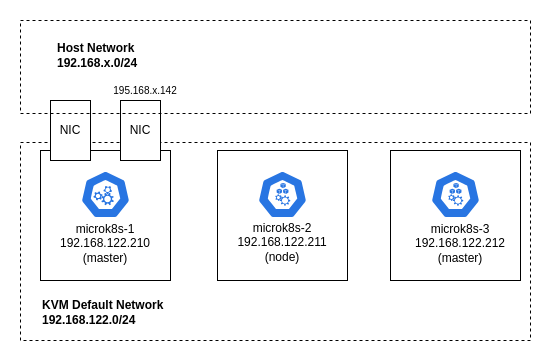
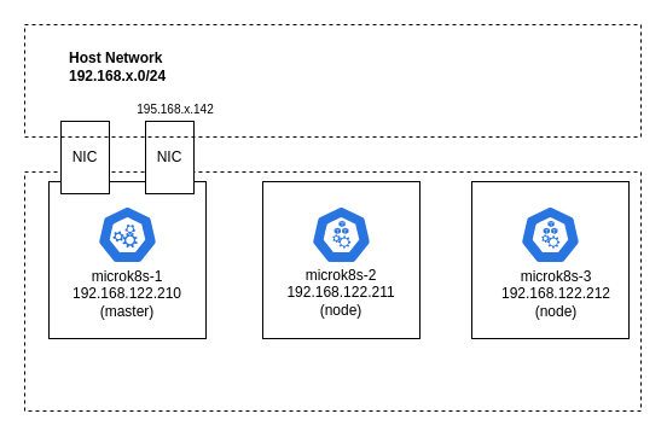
  <mxCell id="0" />
  <mxCell id="1" parent="0" />
  <mxCell id="2" value="" style="whiteSpace=wrap;html=1;aspect=fixed;" parent="1" vertex="1"><mxGeometry x="390" y="150" width="130" height="130" as="geometry" /></mxCell>
  <mxCell id="3" value="" style="whiteSpace=wrap;html=1;aspect=fixed;" parent="1" vertex="1"><mxGeometry x="217" y="150" width="130" height="130" as="geometry" /></mxCell>
  <mxCell id="4" value="" style="whiteSpace=wrap;html=1;aspect=fixed;" parent="1" vertex="1"><mxGeometry x="40" y="150" width="130" height="130" as="geometry" /></mxCell>
  <mxCell id="5" value="" style="rounded=0;whiteSpace=wrap;html=1;dashed=1;fillColor=none;" parent="1" vertex="1"><mxGeometry x="20" y="142" width="510" height="198" as="geometry" /></mxCell>
  <mxCell id="6" value="" style="html=1;dashed=0;whitespace=wrap;fillColor=#2875E2;strokeColor=#ffffff;points=[[0.005,0.63,0],[0.1,0.2,0],[0.9,0.2,0],[0.5,0,0],[0.995,0.63,0],[0.72,0.99,0],[0.5,1,0],[0.28,0.99,0]];shape=mxgraph.kubernetes.icon;prIcon=master" parent="1" vertex="1"><mxGeometry x="80" y="170" width="50" height="48" as="geometry" /></mxCell>
  <mxCell id="7" value="" style="html=1;dashed=0;whitespace=wrap;fillColor=#2875E2;strokeColor=#ffffff;points=[[0.005,0.63,0],[0.1,0.2,0],[0.9,0.2,0],[0.5,0,0],[0.995,0.63,0],[0.72,0.99,0],[0.5,1,0],[0.28,0.99,0]];shape=mxgraph.kubernetes.icon;prIcon=node" parent="1" vertex="1"><mxGeometry x="257" y="170" width="50" height="48" as="geometry" /></mxCell>
  <mxCell id="8" value="" style="html=1;dashed=0;whitespace=wrap;fillColor=#2875E2;strokeColor=#ffffff;points=[[0.005,0.63,0],[0.1,0.2,0],[0.9,0.2,0],[0.5,0,0],[0.995,0.63,0],[0.72,0.99,0],[0.5,1,0],[0.28,0.99,0]];shape=mxgraph.kubernetes.icon;prIcon=node" parent="1" vertex="1"><mxGeometry x="430" y="170" width="50" height="48" as="geometry" /></mxCell>
  <mxCell id="9" value="&lt;div align=&quot;center&quot;&gt;microk8s-1&lt;/div&gt;&lt;div align=&quot;center&quot;&gt;192.168.122.210&lt;br&gt;&lt;/div&gt;&lt;div align=&quot;center&quot;&gt;(master)&lt;br&gt;&lt;/div&gt;" style="text;html=1;strokeColor=none;fillColor=none;align=center;verticalAlign=middle;whiteSpace=wrap;rounded=0;" parent="1" vertex="1"><mxGeometry x="85" y="233" width="40" height="20" as="geometry" /></mxCell>
  <mxCell id="10" value="&lt;div align=&quot;center&quot;&gt;microk8s-2&lt;/div&gt;&lt;div align=&quot;center&quot;&gt;192.168.122.211&lt;br&gt;&lt;/div&gt;&lt;div align=&quot;center&quot;&gt;(node)&lt;br&gt;&lt;/div&gt;" style="text;html=1;strokeColor=none;fillColor=none;align=center;verticalAlign=middle;whiteSpace=wrap;rounded=0;" parent="1" vertex="1"><mxGeometry x="262" y="213" width="40" height="58" as="geometry" /></mxCell>
- <mxCell id="11" value="&lt;div align=&quot;center&quot;&gt;microk8s-3&lt;/div&gt;&lt;div align=&quot;center&quot;&gt;192.168.122.212&lt;br&gt;&lt;/div&gt;&lt;div align=&quot;center&quot;&gt;(master)&lt;br&gt;&lt;/div&gt;" style="text;html=1;strokeColor=none;fillColor=none;align=center;verticalAlign=middle;whiteSpace=wrap;rounded=0;" parent="1" vertex="1"><mxGeometry x="440" y="214" width="40" height="58" as="geometry" /></mxCell>
+ <mxCell id="11" value="&lt;div align=&quot;center&quot;&gt;microk8s-3&lt;/div&gt;&lt;div align=&quot;center&quot;&gt;192.168.122.212&lt;br&gt;&lt;/div&gt;&lt;div align=&quot;center&quot;&gt;(node)&lt;br&gt;&lt;/div&gt;" style="text;html=1;strokeColor=none;fillColor=none;align=center;verticalAlign=middle;whiteSpace=wrap;rounded=0;" parent="1" vertex="1"><mxGeometry x="440" y="214" width="40" height="58" as="geometry" /></mxCell>
  <mxCell id="12" value="NIC" style="rounded=0;whiteSpace=wrap;html=1;" parent="1" vertex="1"><mxGeometry x="50" y="100" width="40" height="60" as="geometry" /></mxCell>
  <mxCell id="13" value="NIC" style="rounded=0;whiteSpace=wrap;html=1;" parent="1" vertex="1"><mxGeometry x="120" y="100" width="40" height="60" as="geometry" /></mxCell>
- <mxCell id="14" value="KVM Default Network 192.168.122.0/24" style="text;html=1;strokeColor=none;fillColor=none;align=left;verticalAlign=middle;whiteSpace=wrap;rounded=0;dashed=1;fontStyle=1" parent="1" vertex="1"><mxGeometry x="40" y="302" width="200" height="20" as="geometry" /></mxCell>
  <mxCell id="15" value="" style="rounded=0;whiteSpace=wrap;html=1;dashed=1;fillColor=none;" parent="1" vertex="1"><mxGeometry x="20" y="20" width="510" height="93" as="geometry" /></mxCell>
  <mxCell id="16" value="&lt;div&gt;Host Network&lt;/div&gt;&lt;div&gt;192.168.x.0/24&lt;/div&gt;" style="text;html=1;strokeColor=none;fillColor=none;align=left;verticalAlign=middle;whiteSpace=wrap;rounded=0;dashed=1;fontStyle=1" parent="1" vertex="1"><mxGeometry x="55" y="45" width="200" height="20" as="geometry" /></mxCell>
  <mxCell id="17" value="&lt;div style=&quot;font-size: 10px&quot; align=&quot;center&quot;&gt;195.168.x.142&lt;/div&gt;" style="text;html=1;strokeColor=none;fillColor=none;align=center;verticalAlign=middle;whiteSpace=wrap;rounded=0;fontSize=10;" parent="1" vertex="1"><mxGeometry x="125" y="80" width="40" height="20" as="geometry" /></mxCell>
